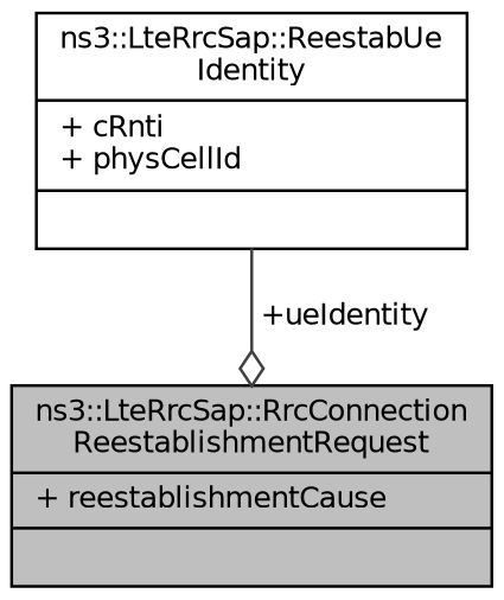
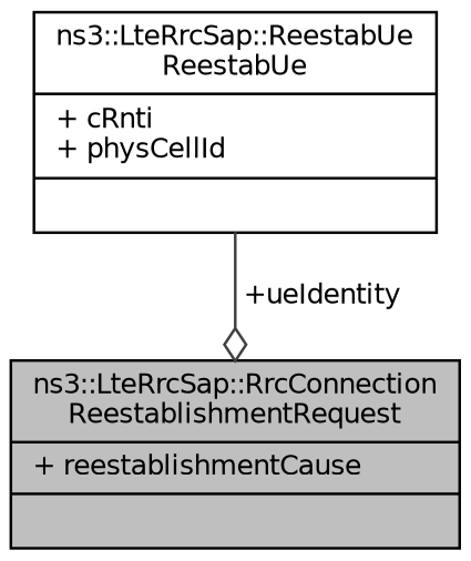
  digraph {
    node [color=black fontname=Helvetica fontsize=10 shape=record style=filled]
    n1 [fillcolor=grey75 fontcolor=black height=0.2 label="{ns3::LteRrcSap::RrcConnection\lReestablishmentRequest\n|+ reestablishmentCause\l|}" width=0.4]
-   n2 [fillcolor=white height=0.2 label="{ns3::LteRrcSap::ReestabUe\lIdentity\n|+ cRnti\l+ physCellId\l|}" width=0.4]
+   n2 [fillcolor=white height=0.2 label="{ns3::LteRrcSap::ReestabUe\lReestabUe\n|+ cRnti\l+ physCellId\l|}" width=0.4]
    n2 -> n1 [arrowhead=odiamond color=grey25 fontname=Helvetica fontsize=10 label=" +ueIdentity" labelfontname=Helvetica labelfontsize=10 style=solid]
  }
